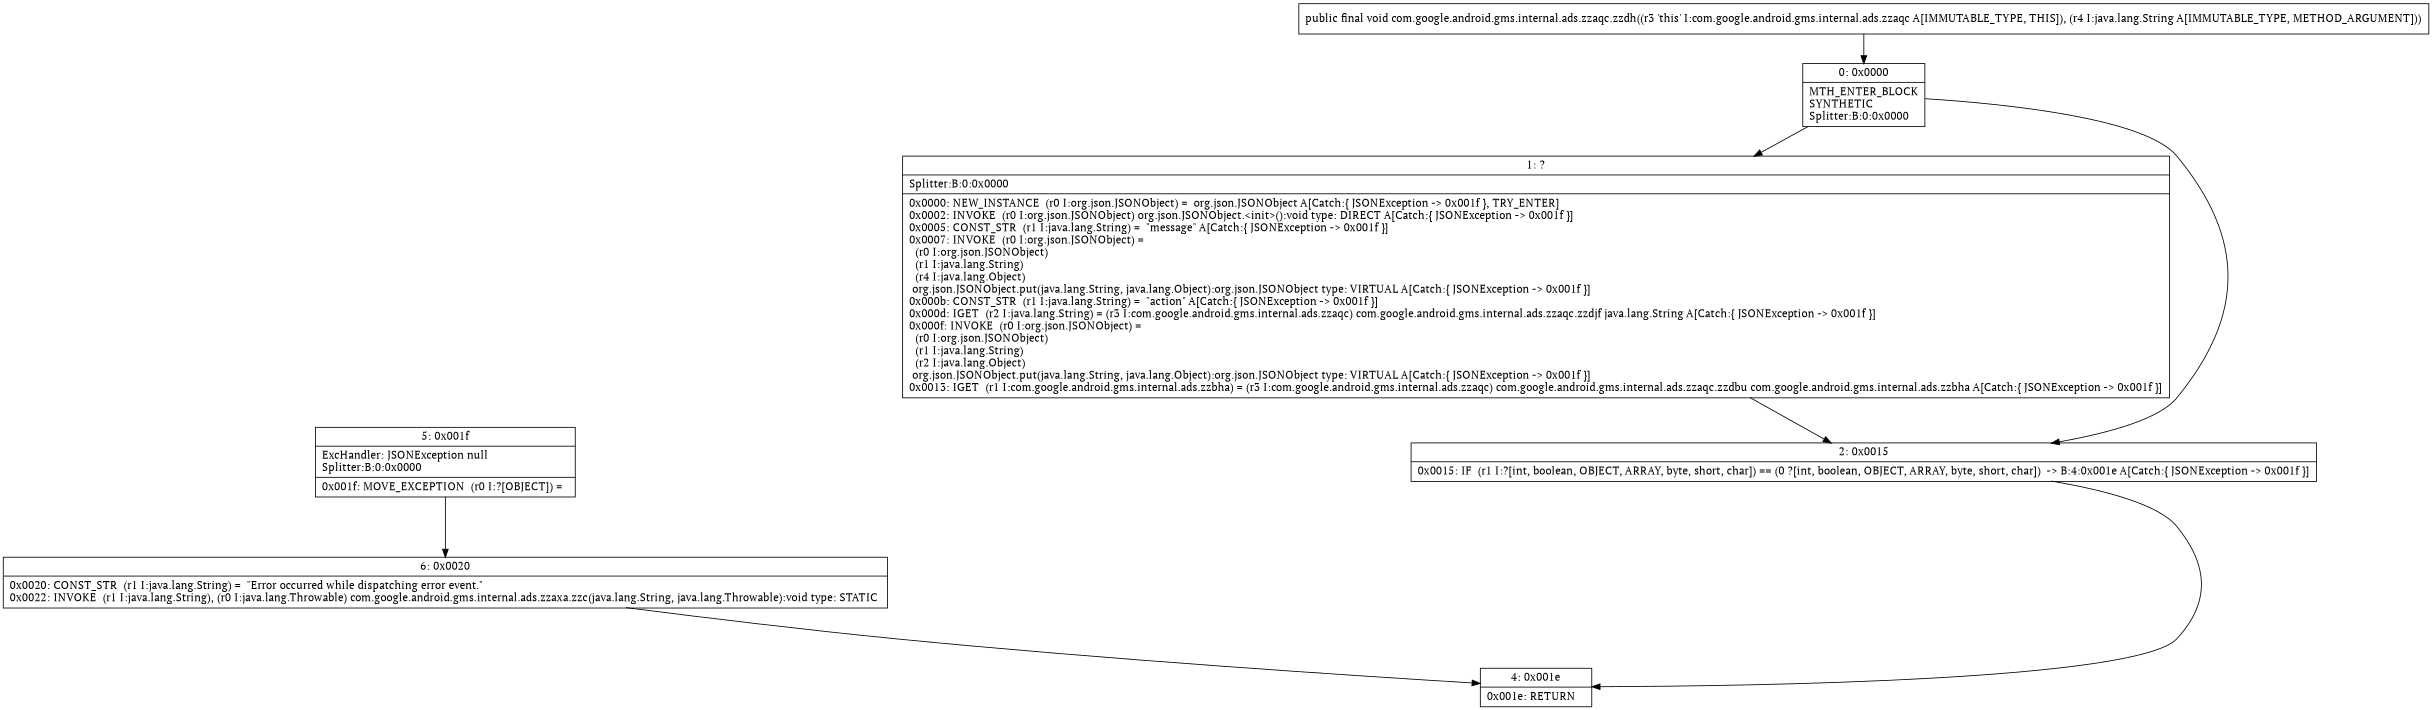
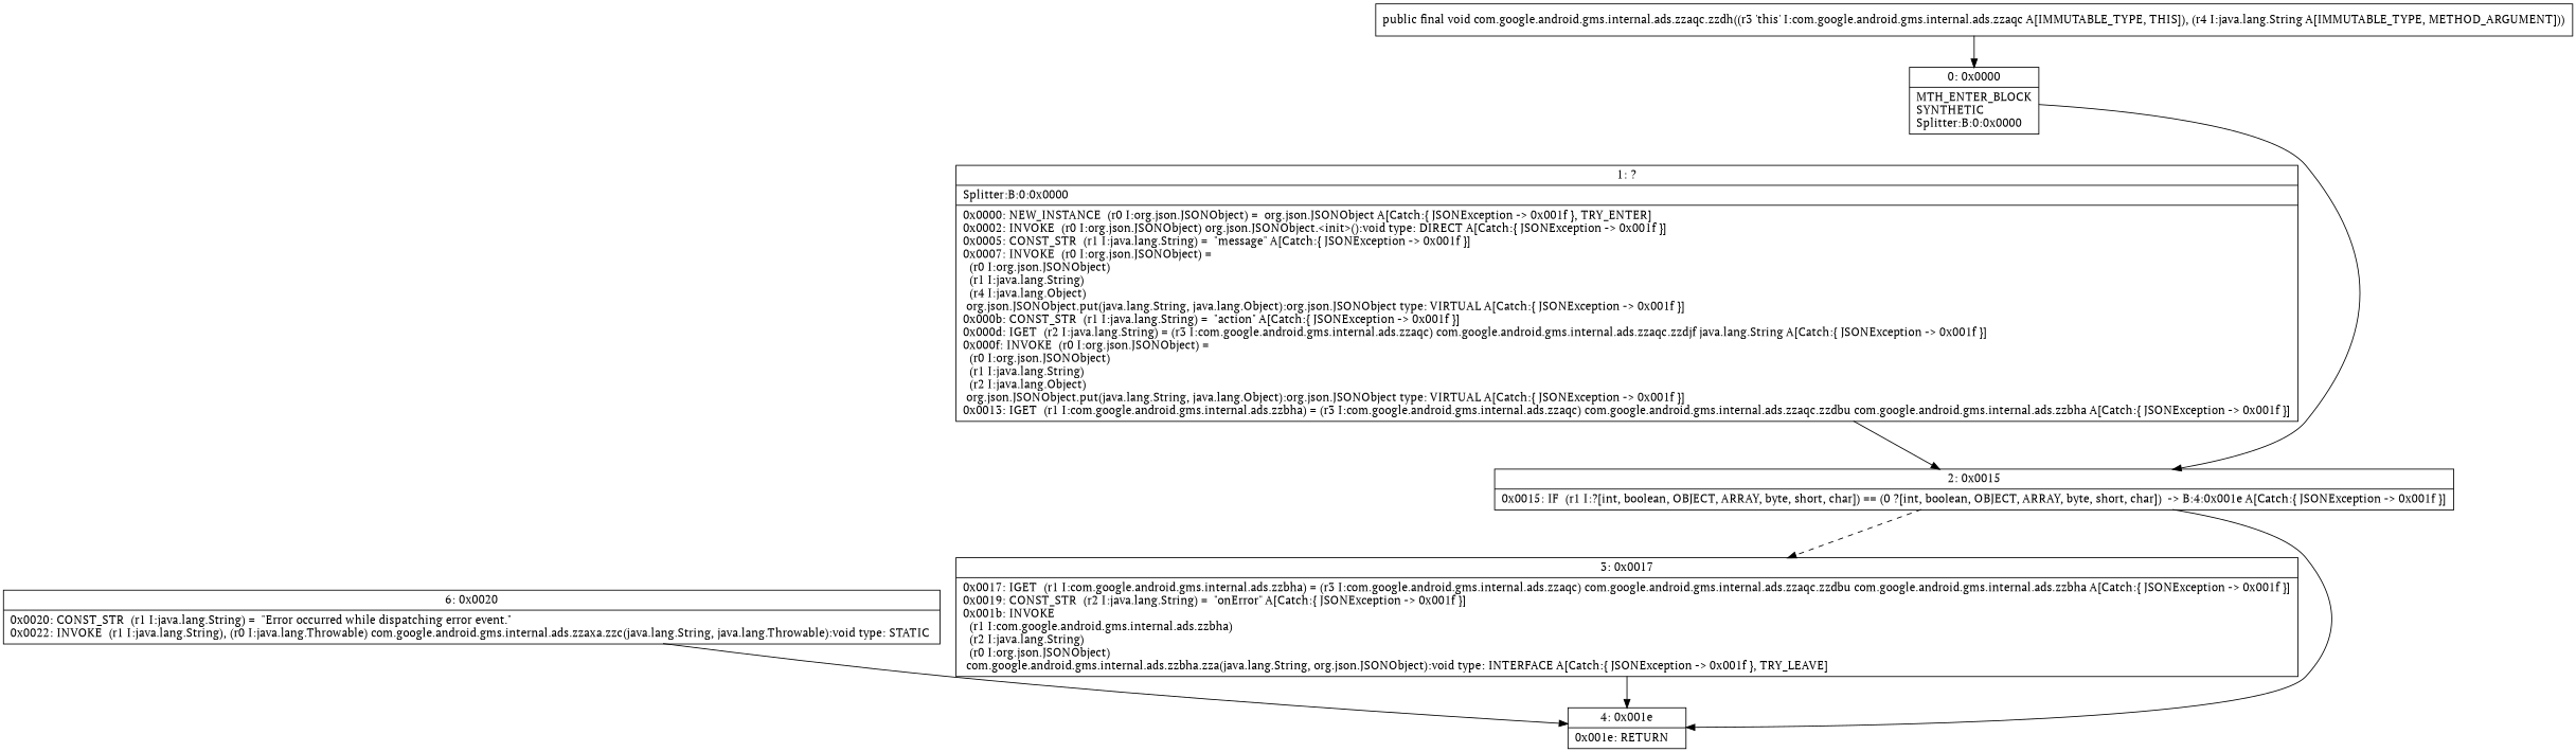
  digraph {
    fontname="PT Serif"
    node [fontname="PT Serif" shape=record]
    edge [fontname="PT Serif"]
    n1 [label="{0\:\ 0x0000|MTH_ENTER_BLOCK\lSYNTHETIC\lSplitter:B:0:0x0000\l}"]
    n2 [label="{1\:\ ?|Splitter:B:0:0x0000\l|0x0000: NEW_INSTANCE  (r0 I:org.json.JSONObject) =  org.json.JSONObject A[Catch:\{ JSONException \-\> 0x001f \}, TRY_ENTER]\l0x0002: INVOKE  (r0 I:org.json.JSONObject) org.json.JSONObject.\<init\>():void type: DIRECT A[Catch:\{ JSONException \-\> 0x001f \}]\l0x0005: CONST_STR  (r1 I:java.lang.String) =  \"message\" A[Catch:\{ JSONException \-\> 0x001f \}]\l0x0007: INVOKE  (r0 I:org.json.JSONObject) = \l  (r0 I:org.json.JSONObject)\l  (r1 I:java.lang.String)\l  (r4 I:java.lang.Object)\l org.json.JSONObject.put(java.lang.String, java.lang.Object):org.json.JSONObject type: VIRTUAL A[Catch:\{ JSONException \-\> 0x001f \}]\l0x000b: CONST_STR  (r1 I:java.lang.String) =  \"action\" A[Catch:\{ JSONException \-\> 0x001f \}]\l0x000d: IGET  (r2 I:java.lang.String) = (r3 I:com.google.android.gms.internal.ads.zzaqc) com.google.android.gms.internal.ads.zzaqc.zzdjf java.lang.String A[Catch:\{ JSONException \-\> 0x001f \}]\l0x000f: INVOKE  (r0 I:org.json.JSONObject) = \l  (r0 I:org.json.JSONObject)\l  (r1 I:java.lang.String)\l  (r2 I:java.lang.Object)\l org.json.JSONObject.put(java.lang.String, java.lang.Object):org.json.JSONObject type: VIRTUAL A[Catch:\{ JSONException \-\> 0x001f \}]\l0x0013: IGET  (r1 I:com.google.android.gms.internal.ads.zzbha) = (r3 I:com.google.android.gms.internal.ads.zzaqc) com.google.android.gms.internal.ads.zzaqc.zzdbu com.google.android.gms.internal.ads.zzbha A[Catch:\{ JSONException \-\> 0x001f \}]\l}"]
    n3 [label="{2\:\ 0x0015|0x0015: IF  (r1 I:?[int, boolean, OBJECT, ARRAY, byte, short, char]) == (0 ?[int, boolean, OBJECT, ARRAY, byte, short, char])  \-\> B:4:0x001e A[Catch:\{ JSONException \-\> 0x001f \}]\l}"]
-   n4 [label="{5\:\ 0x001f|ExcHandler: JSONException null\lSplitter:B:0:0x0000\l|0x001f: MOVE_EXCEPTION  (r0 I:?[OBJECT]) =  \l}"]
    n5 [label="{6\:\ 0x0020|0x0020: CONST_STR  (r1 I:java.lang.String) =  \"Error occurred while dispatching error event.\" \l0x0022: INVOKE  (r1 I:java.lang.String), (r0 I:java.lang.Throwable) com.google.android.gms.internal.ads.zzaxa.zzc(java.lang.String, java.lang.Throwable):void type: STATIC \l}"]
+   n6 [label="{3\:\ 0x0017|0x0017: IGET  (r1 I:com.google.android.gms.internal.ads.zzbha) = (r3 I:com.google.android.gms.internal.ads.zzaqc) com.google.android.gms.internal.ads.zzaqc.zzdbu com.google.android.gms.internal.ads.zzbha A[Catch:\{ JSONException \-\> 0x001f \}]\l0x0019: CONST_STR  (r2 I:java.lang.String) =  \"onError\" A[Catch:\{ JSONException \-\> 0x001f \}]\l0x001b: INVOKE  \l  (r1 I:com.google.android.gms.internal.ads.zzbha)\l  (r2 I:java.lang.String)\l  (r0 I:org.json.JSONObject)\l com.google.android.gms.internal.ads.zzbha.zza(java.lang.String, org.json.JSONObject):void type: INTERFACE A[Catch:\{ JSONException \-\> 0x001f \}, TRY_LEAVE]\l}"]
    n7 [label="{4\:\ 0x001e|0x001e: RETURN   \l}"]
    n8 [label="{public final void com.google.android.gms.internal.ads.zzaqc.zzdh((r3 'this' I:com.google.android.gms.internal.ads.zzaqc A[IMMUTABLE_TYPE, THIS]), (r4 I:java.lang.String A[IMMUTABLE_TYPE, METHOD_ARGUMENT])) }"]
-   n1 -> n2
    n1 -> n3
    n2 -> n3
+   n3 -> n6 [style=dashed]
    n3 -> n7
-   n4 -> n5
    n5 -> n7
+   n6 -> n7
    n8 -> n1
  }
